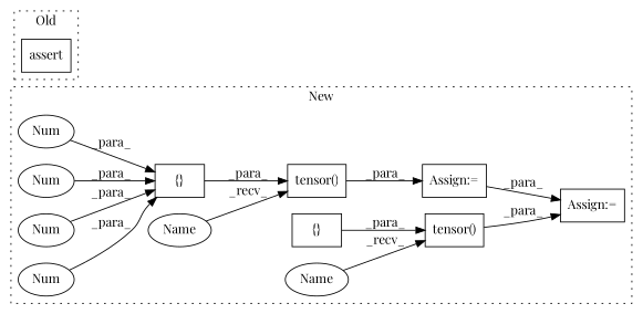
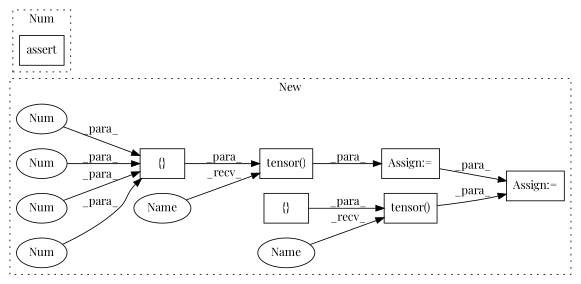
  digraph {
    rankdir=LR
    fontname="Playfair Display"
    node [a=76 l=1 shape=box fontname="Playfair Display"]
    edge [fontname="Playfair Display"]
    n1 [a=75 l="13,1" label="tensor()" s="950,976"]
    n2 [a=59 l="1,0" label="{}" s="963,975"]
    n3 [label=Num s=968 shape=ellipse]
    n4 [a=75 l="13,1" label="tensor()" s="909,935"]
    n5 [a=59 l="1,0" label="{}" s="922,934"]
    n6 [label=Num s=974 shape=ellipse]
    n7 [l=2 label=Num s=964 shape=ellipse]
    n8 [label=Num s=971 shape=ellipse]
    n9 [a=68 l=3 label="Assign:=" s=987]
    n10 [a=68 l=3 label="Assign:=" s=947]
    n11 [a=87 l=5 label=Name s=950 shape=ellipse]
    n12 [a=87 l=5 label=Name s=909 shape=ellipse]
    n13 [a=65 l=7 label=assert s=1450]
    subgraph cluster_1 {
      label=New
      style=dotted
      n1
      n2
      n3
      n4
      n5
      n6
      n7
      n8
      n9
      n10
      n11
      n12
    }
    subgraph cluster_2 {
-     label=Old
+     label=Num
      style=dotted
      n13
    }
    n1 -> n10 [label=_para_]
    n2 -> n1 [label=_para_]
    n3 -> n2 [label=_para_]
    n4 -> n9 [label=_para_]
    n5 -> n4 [label=_para_]
    n6 -> n2 [label=_para_]
    n7 -> n2 [label=_para_]
    n8 -> n2 [label=_para_]
    n10 -> n9 [label=_para_]
    n11 -> n1 [label=_recv_]
    n12 -> n4 [label=_recv_]
  }
